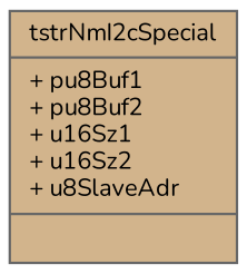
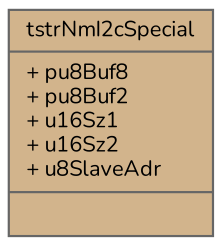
  digraph {
    fontname=Nunito
-   n1 [color=gray40 fillcolor=tan fontcolor=black fontname=Nunito fontsize=10 height=0.2 label="{tstrNmI2cSpecial\n|+ pu8Buf1\l+ pu8Buf2\l+ u16Sz1\l+ u16Sz2\l+ u8SlaveAdr\l|}" shape=record style=filled width=0.4]
+   n1 [color=gray40 fillcolor=tan fontcolor=black fontname=Nunito fontsize=10 height=0.2 label="{tstrNmI2cSpecial\n|+ pu8Buf8\l+ pu8Buf2\l+ u16Sz1\l+ u16Sz2\l+ u8SlaveAdr\l|}" shape=record style=filled width=0.4]
  }
